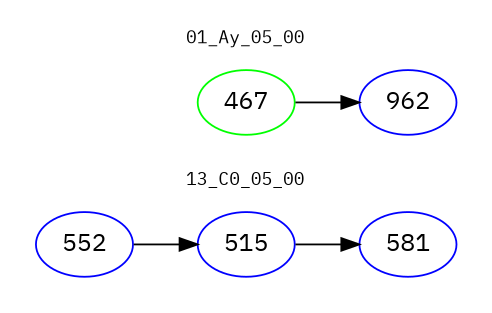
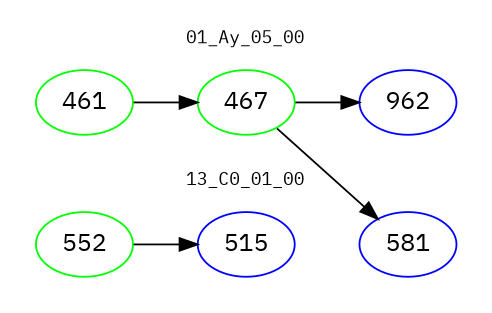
  digraph {
    fontname="IBM Plex Mono"
    rankdir=LR
    node [color=green fontname="IBM Plex Mono"]
    edge [color=black fontname="IBM Plex Mono"]
+   n1 [label=461]
    n2 [label=467]
    n3 [color=blue label=962]
-   n4 [color=blue label=552]
+   n4 [label=552]
    n5 [color=blue label=515]
    n6 [color=blue label=581]
    subgraph cluster_1 {
      color=white
      fontsize=10
      label="01_Ay_05_00"
+     n1
      n2
      n3
    }
    subgraph cluster_2 {
      color=white
      fontsize=10
-     label="13_C0_05_00"
+     label="13_C0_01_00"
      n4
      n5
      n6
    }
+   n1 -> n2
    n2 -> n3
    n4 -> n5
-   n5 -> n6
+   n2 -> n6
  }
